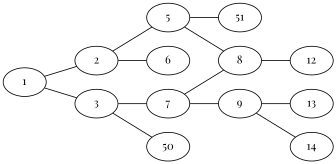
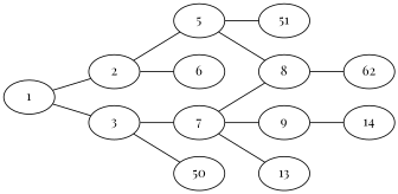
  graph {
    fontname="Playfair Display"
    rankdir=LR
    node [chem=C fontname="Playfair Display"]
    edge [fontname="Playfair Display" valence=1]
    1
    2
    3
    5
    6 [chem=Cl]
    7
    n7 [chem=H label=50]
    8
    n9 [chem=H label=51]
    9 [chem=N]
-   12 [chem=H]
+   12 [chem=H label=62]
    13 [chem=H]
    14 [chem=H]
    1 -- 2 [valence=2]
    1 -- 3
    2 -- 5
    2 -- 6
    3 -- 7 [valence=2]
    3 -- n7
    5 -- 8 [valence=2]
    5 -- n9
    7 -- 8
    7 -- 9
    8 -- 12
-   9 -- 13
+   7 -- 13
    9 -- 14
  }
